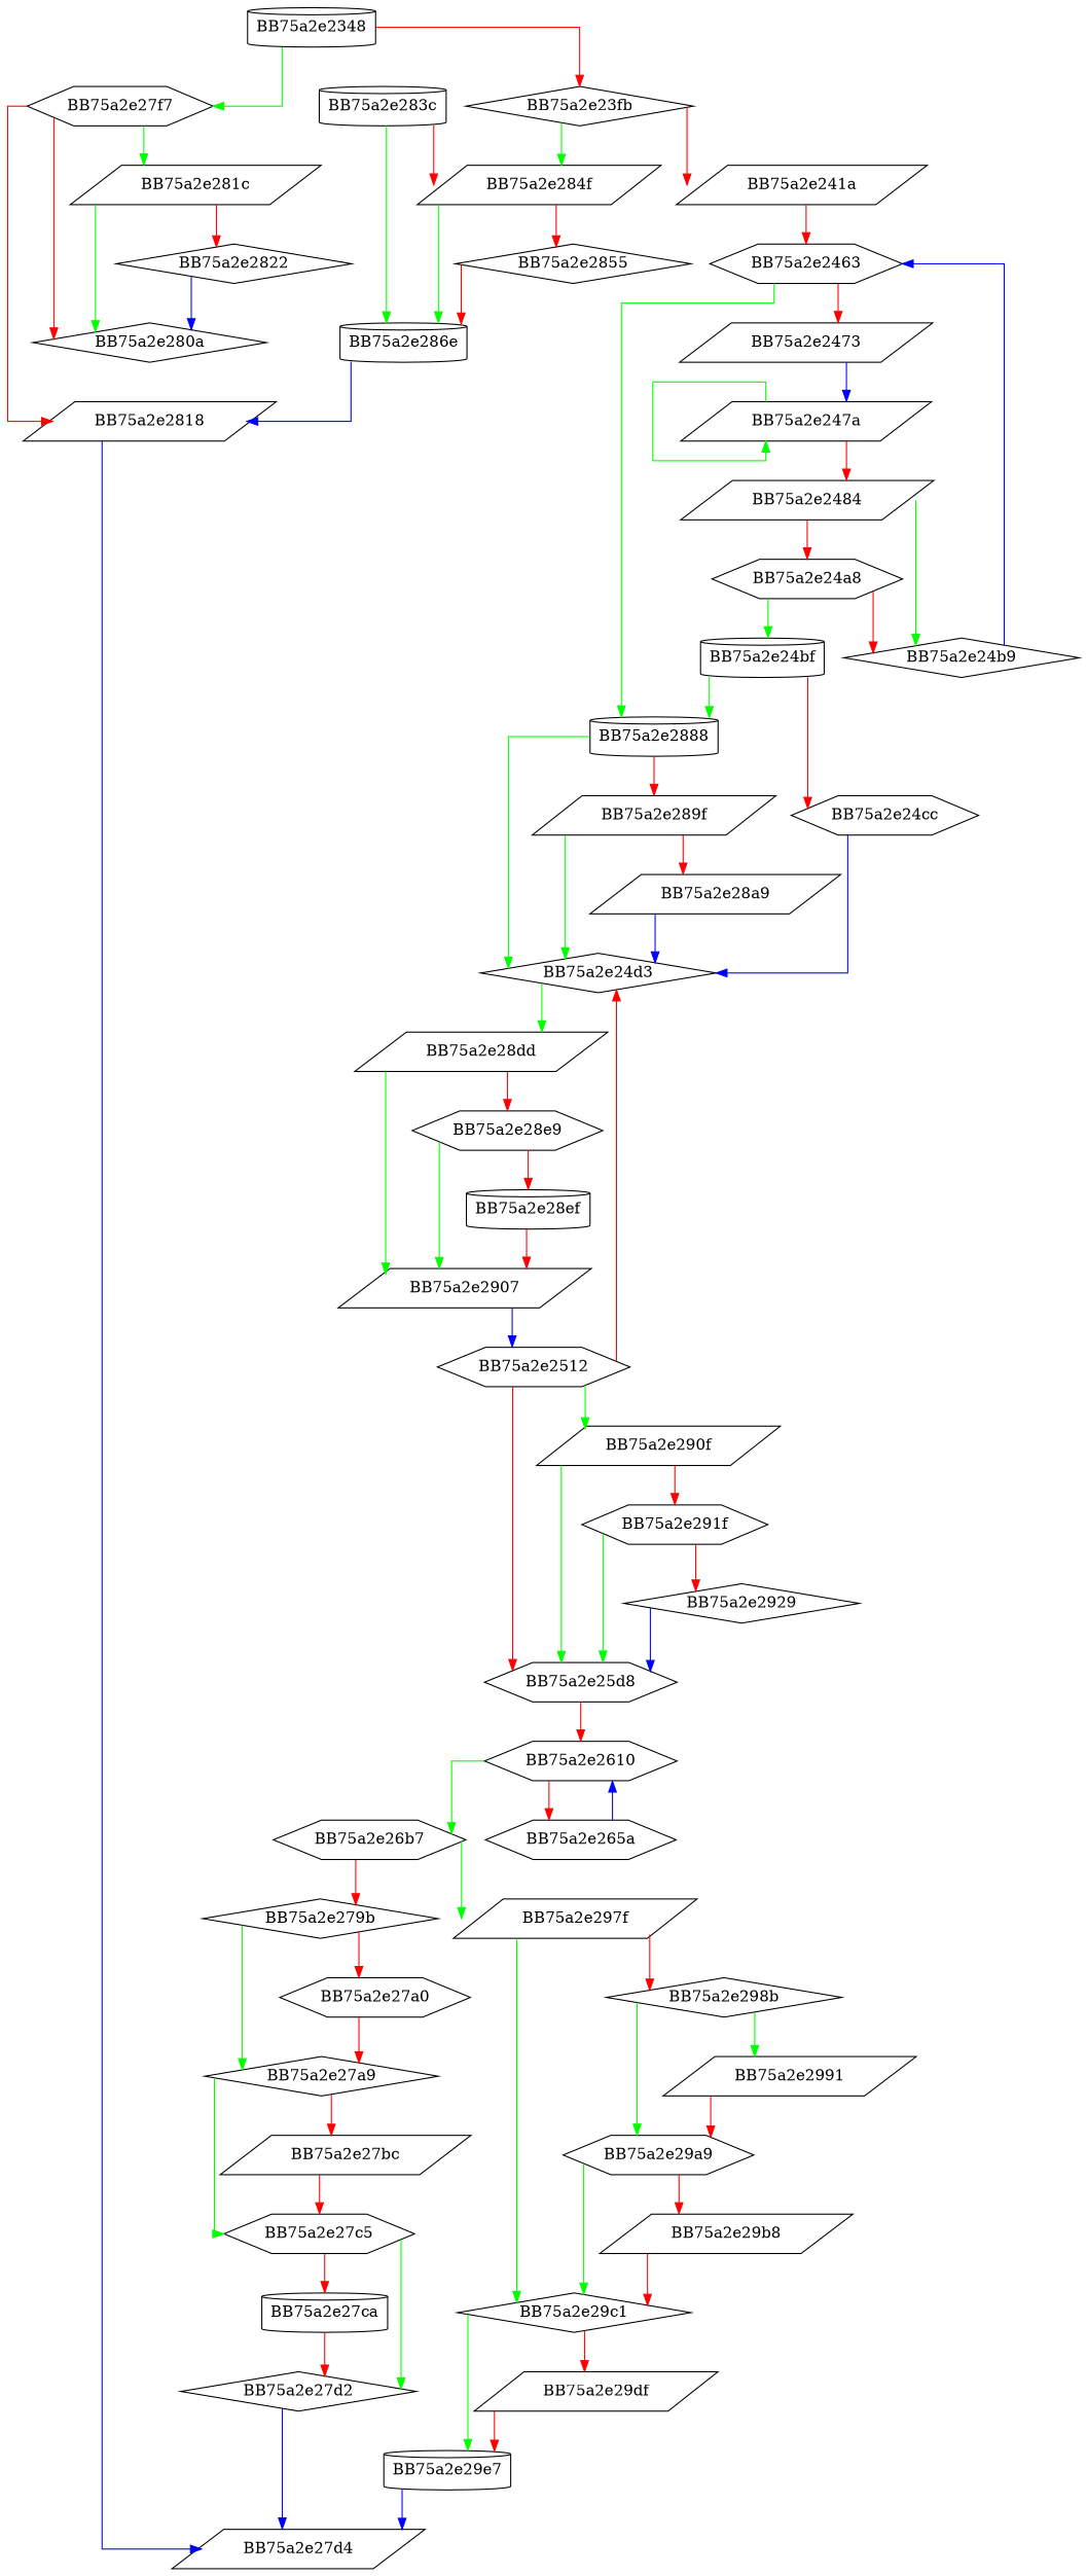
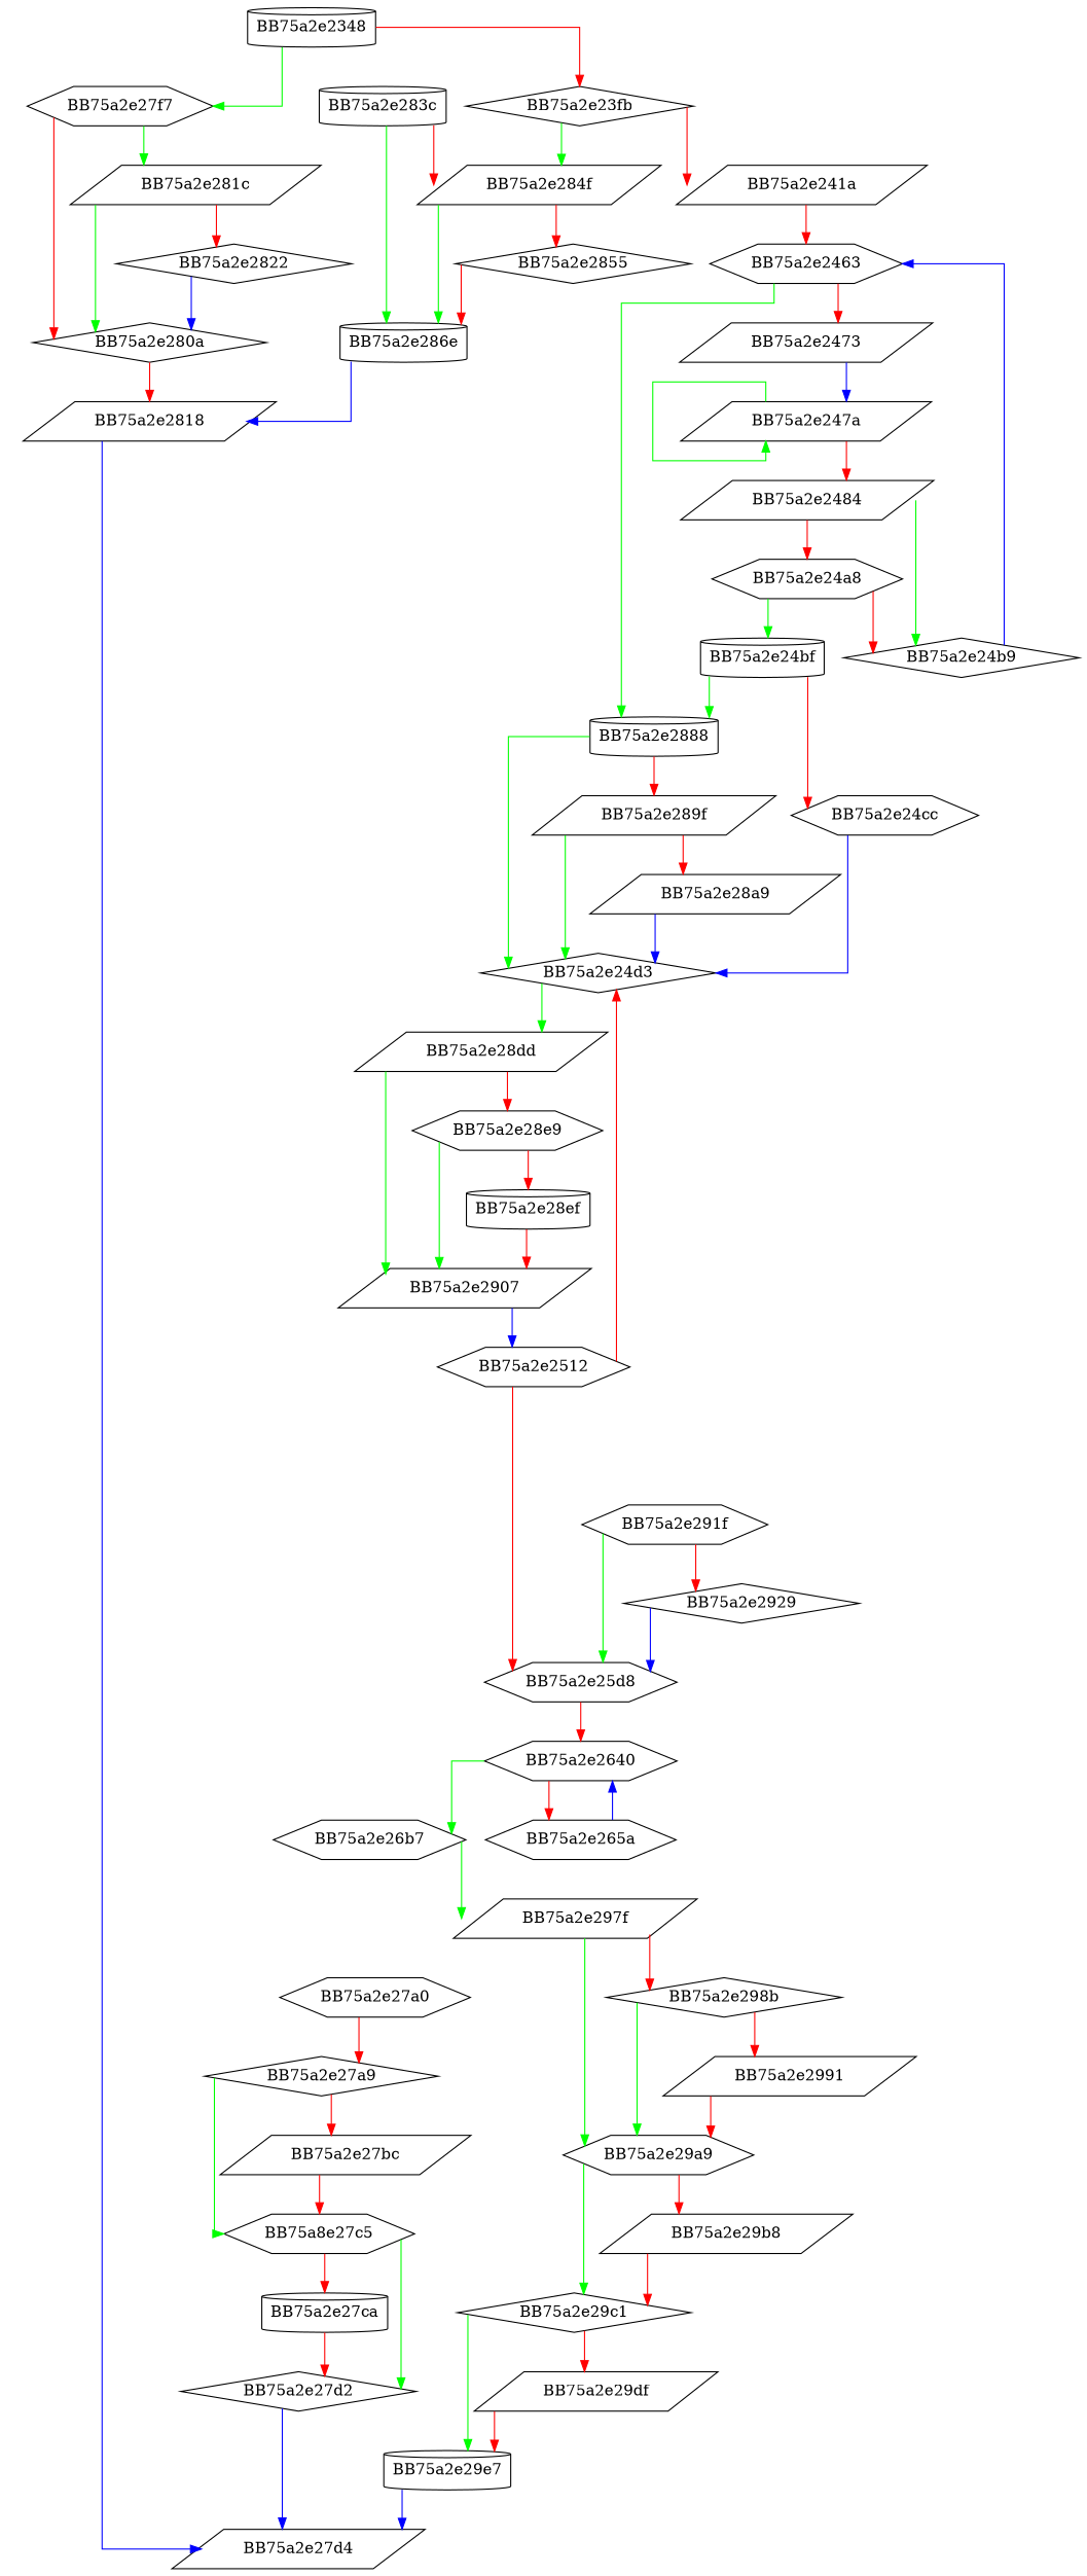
  digraph {
    splines=ortho
    node [shape=parallelogram]
    edge [color=red]
    BB75a2e2348 [shape=cylinder]
    BB75a2e27f7 [shape=hexagon]
    BB75a2e23fb [shape=diamond]
    BB75a2e281c
    BB75a2e280a [shape=diamond]
    BB75a2e241a
    BB75a2e284f
    BB75a2e2822 [shape=diamond]
    BB75a2e2818
    BB75a2e283c [shape=cylinder]
    BB75a2e286e [shape=cylinder]
    BB75a2e2463 [shape=hexagon]
    BB75a2e2855 [shape=diamond]
    BB75a2e2888 [shape=cylinder]
    BB75a2e2473
    BB75a2e24d3 [shape=diamond]
    BB75a2e289f
    BB75a2e247a
    BB75a2e28dd
    BB75a2e28a9
    BB75a2e2484
    BB75a2e24b9 [shape=diamond]
    BB75a2e24a8 [shape=hexagon]
    BB75a2e24bf [shape=cylinder]
    BB75a2e24cc [shape=hexagon]
    BB75a2e2907
    BB75a2e28e9 [shape=hexagon]
    BB75a2e2512 [shape=hexagon]
-   BB75a2e290f
    BB75a2e25d8 [shape=hexagon]
    BB75a2e28ef [shape=cylinder]
    BB75a2e291f [shape=hexagon]
-   BB75a2e2640 [shape=hexagon label=BB75a2e2610]
+   BB75a2e2640 [shape=hexagon]
    BB75a2e2929 [shape=diamond]
    BB75a2e26b7 [shape=hexagon]
    BB75a2e265a [shape=hexagon]
    BB75a2e297f
-   BB75a2e279b [shape=diamond]
    BB75a2e29a9 [shape=hexagon]
    BB75a2e298b [shape=diamond]
    BB75a2e27a9 [shape=diamond]
    BB75a2e27a0 [shape=hexagon]
    BB75a2e29c1 [shape=diamond]
    BB75a2e29b8
    BB75a2e2991
-   BB75a2e27c5 [shape=hexagon]
+   BB75a2e27c5 [shape=hexagon label=BB75a8e27c5]
    BB75a2e27bc
    BB75a2e27d2 [shape=diamond]
    BB75a2e27ca [shape=cylinder]
    BB75a2e27d4
    BB75a2e29e7 [shape=cylinder]
    BB75a2e29df
    BB75a2e2348 -> BB75a2e27f7 [color=green]
    BB75a2e2348 -> BB75a2e23fb
    BB75a2e27f7 -> BB75a2e281c [color=green]
    BB75a2e27f7 -> BB75a2e280a
    BB75a2e23fb -> BB75a2e241a
    BB75a2e23fb -> BB75a2e284f [color=green]
    BB75a2e281c -> BB75a2e280a [color=green]
    BB75a2e281c -> BB75a2e2822
-   BB75a2e27f7 -> BB75a2e2818
+   BB75a2e280a -> BB75a2e2818
    BB75a2e241a -> BB75a2e2463
    BB75a2e284f -> BB75a2e286e [color=green]
    BB75a2e284f -> BB75a2e2855
    BB75a2e2822 -> BB75a2e280a [color=blue]
    BB75a2e2818 -> BB75a2e27d4 [color=blue]
    BB75a2e283c -> BB75a2e284f
    BB75a2e283c -> BB75a2e286e [color=green]
    BB75a2e286e -> BB75a2e2818 [color=blue]
    BB75a2e2463 -> BB75a2e2888 [color=green]
    BB75a2e2463 -> BB75a2e2473
    BB75a2e2855 -> BB75a2e286e
    BB75a2e2888 -> BB75a2e24d3 [color=green]
    BB75a2e2888 -> BB75a2e289f
    BB75a2e2473 -> BB75a2e247a [color=blue]
    BB75a2e24d3 -> BB75a2e28dd [color=green]
    BB75a2e289f -> BB75a2e24d3 [color=green]
    BB75a2e289f -> BB75a2e28a9
    BB75a2e247a -> BB75a2e247a [color=green]
    BB75a2e247a -> BB75a2e2484
    BB75a2e28dd -> BB75a2e2907 [color=green]
    BB75a2e28dd -> BB75a2e28e9
    BB75a2e28a9 -> BB75a2e24d3 [color=blue]
    BB75a2e2484 -> BB75a2e24b9 [color=green]
    BB75a2e2484 -> BB75a2e24a8
    BB75a2e24b9 -> BB75a2e2463 [color=blue]
    BB75a2e24a8 -> BB75a2e24b9
    BB75a2e24a8 -> BB75a2e24bf [color=green]
    BB75a2e24bf -> BB75a2e2888 [color=green]
    BB75a2e24bf -> BB75a2e24cc
    BB75a2e24cc -> BB75a2e24d3 [color=blue]
    BB75a2e2907 -> BB75a2e2512 [color=blue]
    BB75a2e28e9 -> BB75a2e2907 [color=green]
    BB75a2e28e9 -> BB75a2e28ef
    BB75a2e2512 -> BB75a2e24d3
-   BB75a2e2512 -> BB75a2e290f [color=green]
    BB75a2e2512 -> BB75a2e25d8
-   BB75a2e290f -> BB75a2e25d8 [color=green]
-   BB75a2e290f -> BB75a2e291f
    BB75a2e25d8 -> BB75a2e2640
    BB75a2e28ef -> BB75a2e2907
    BB75a2e291f -> BB75a2e25d8 [color=green]
    BB75a2e291f -> BB75a2e2929
    BB75a2e2640 -> BB75a2e26b7 [color=green]
    BB75a2e2640 -> BB75a2e265a
    BB75a2e2929 -> BB75a2e25d8 [color=blue]
    BB75a2e26b7 -> BB75a2e297f [color=green]
-   BB75a2e26b7 -> BB75a2e279b
    BB75a2e265a -> BB75a2e2640 [color=blue]
-   BB75a2e297f -> BB75a2e29c1 [color=green]
+   BB75a2e297f -> BB75a2e29a9 [color=green]
    BB75a2e297f -> BB75a2e298b
-   BB75a2e279b -> BB75a2e27a9 [color=green]
-   BB75a2e279b -> BB75a2e27a0
    BB75a2e29a9 -> BB75a2e29c1 [color=green]
    BB75a2e29a9 -> BB75a2e29b8
    BB75a2e298b -> BB75a2e29a9 [color=green]
-   BB75a2e298b -> BB75a2e2991 [color=green]
+   BB75a2e298b -> BB75a2e2991
    BB75a2e27a9 -> BB75a2e27c5 [color=green]
    BB75a2e27a9 -> BB75a2e27bc
    BB75a2e27a0 -> BB75a2e27a9
    BB75a2e29c1 -> BB75a2e29e7 [color=green]
    BB75a2e29c1 -> BB75a2e29df
    BB75a2e29b8 -> BB75a2e29c1
    BB75a2e2991 -> BB75a2e29a9
    BB75a2e27c5 -> BB75a2e27d2 [color=green]
    BB75a2e27c5 -> BB75a2e27ca
    BB75a2e27bc -> BB75a2e27c5
    BB75a2e27d2 -> BB75a2e27d4 [color=blue]
    BB75a2e27ca -> BB75a2e27d2
    BB75a2e29e7 -> BB75a2e27d4 [color=blue]
    BB75a2e29df -> BB75a2e29e7
  }
